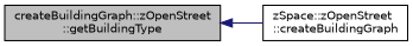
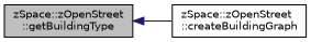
  digraph {
    rankdir=LR
    node [color=black fontname=Helvetica fontsize=10 shape=record style=filled]
-   n1 [fillcolor=grey75 fontcolor=black height=0.2 label="createBuildingGraph::zOpenStreet\l::getBuildingType" width=0.4]
+   n1 [fillcolor=grey75 fontcolor=black height=0.2 label="zSpace::zOpenStreet\l::getBuildingType" width=0.4]
    n2 [fillcolor=white height=0.2 label="zSpace::zOpenStreet\l::createBuildingGraph" width=0.4]
    n1 -> n2 [color=midnightblue dir=back fontname=Helvetica fontsize=10 labelfontname=Helvetica labelfontsize=10 style=solid]
  }
